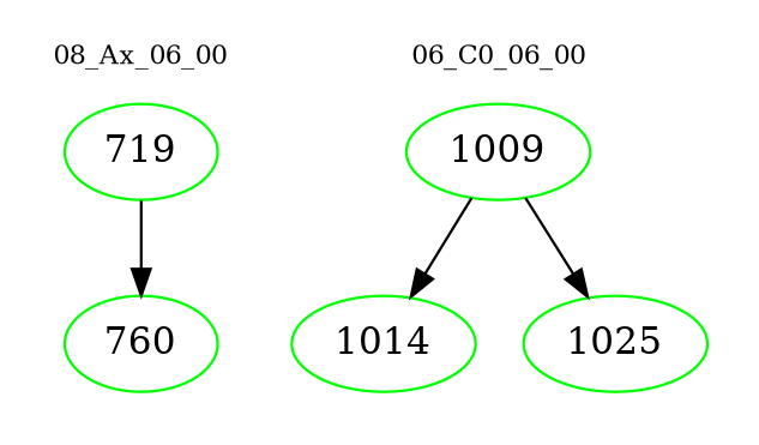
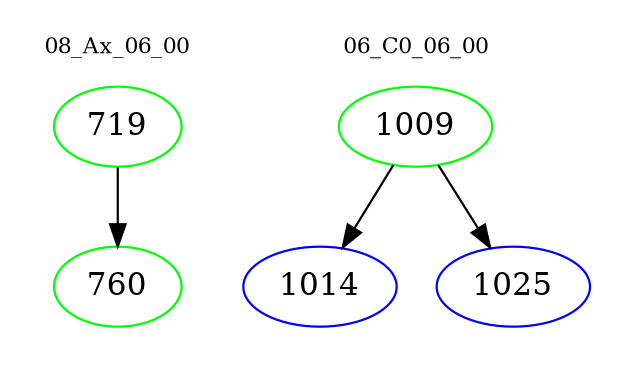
  digraph {
    node [color=green]
    edge [color=black]
    n1 [label=719]
    n2 [label=760]
    n3 [label=1009]
-   n4 [label=1014]
-   n5 [label=1025]
+   n4 [color=blue label=1014]
+   n5 [color=blue label=1025]
    subgraph cluster_1 {
      color=white
      fontsize=10
      label="08_Ax_06_00"
      n1
      n2
    }
    subgraph cluster_2 {
      color=white
      fontsize=10
      label="06_C0_06_00"
      n3
      n4
      n5
    }
    n1 -> n2
    n3 -> n4
    n3 -> n5
  }
